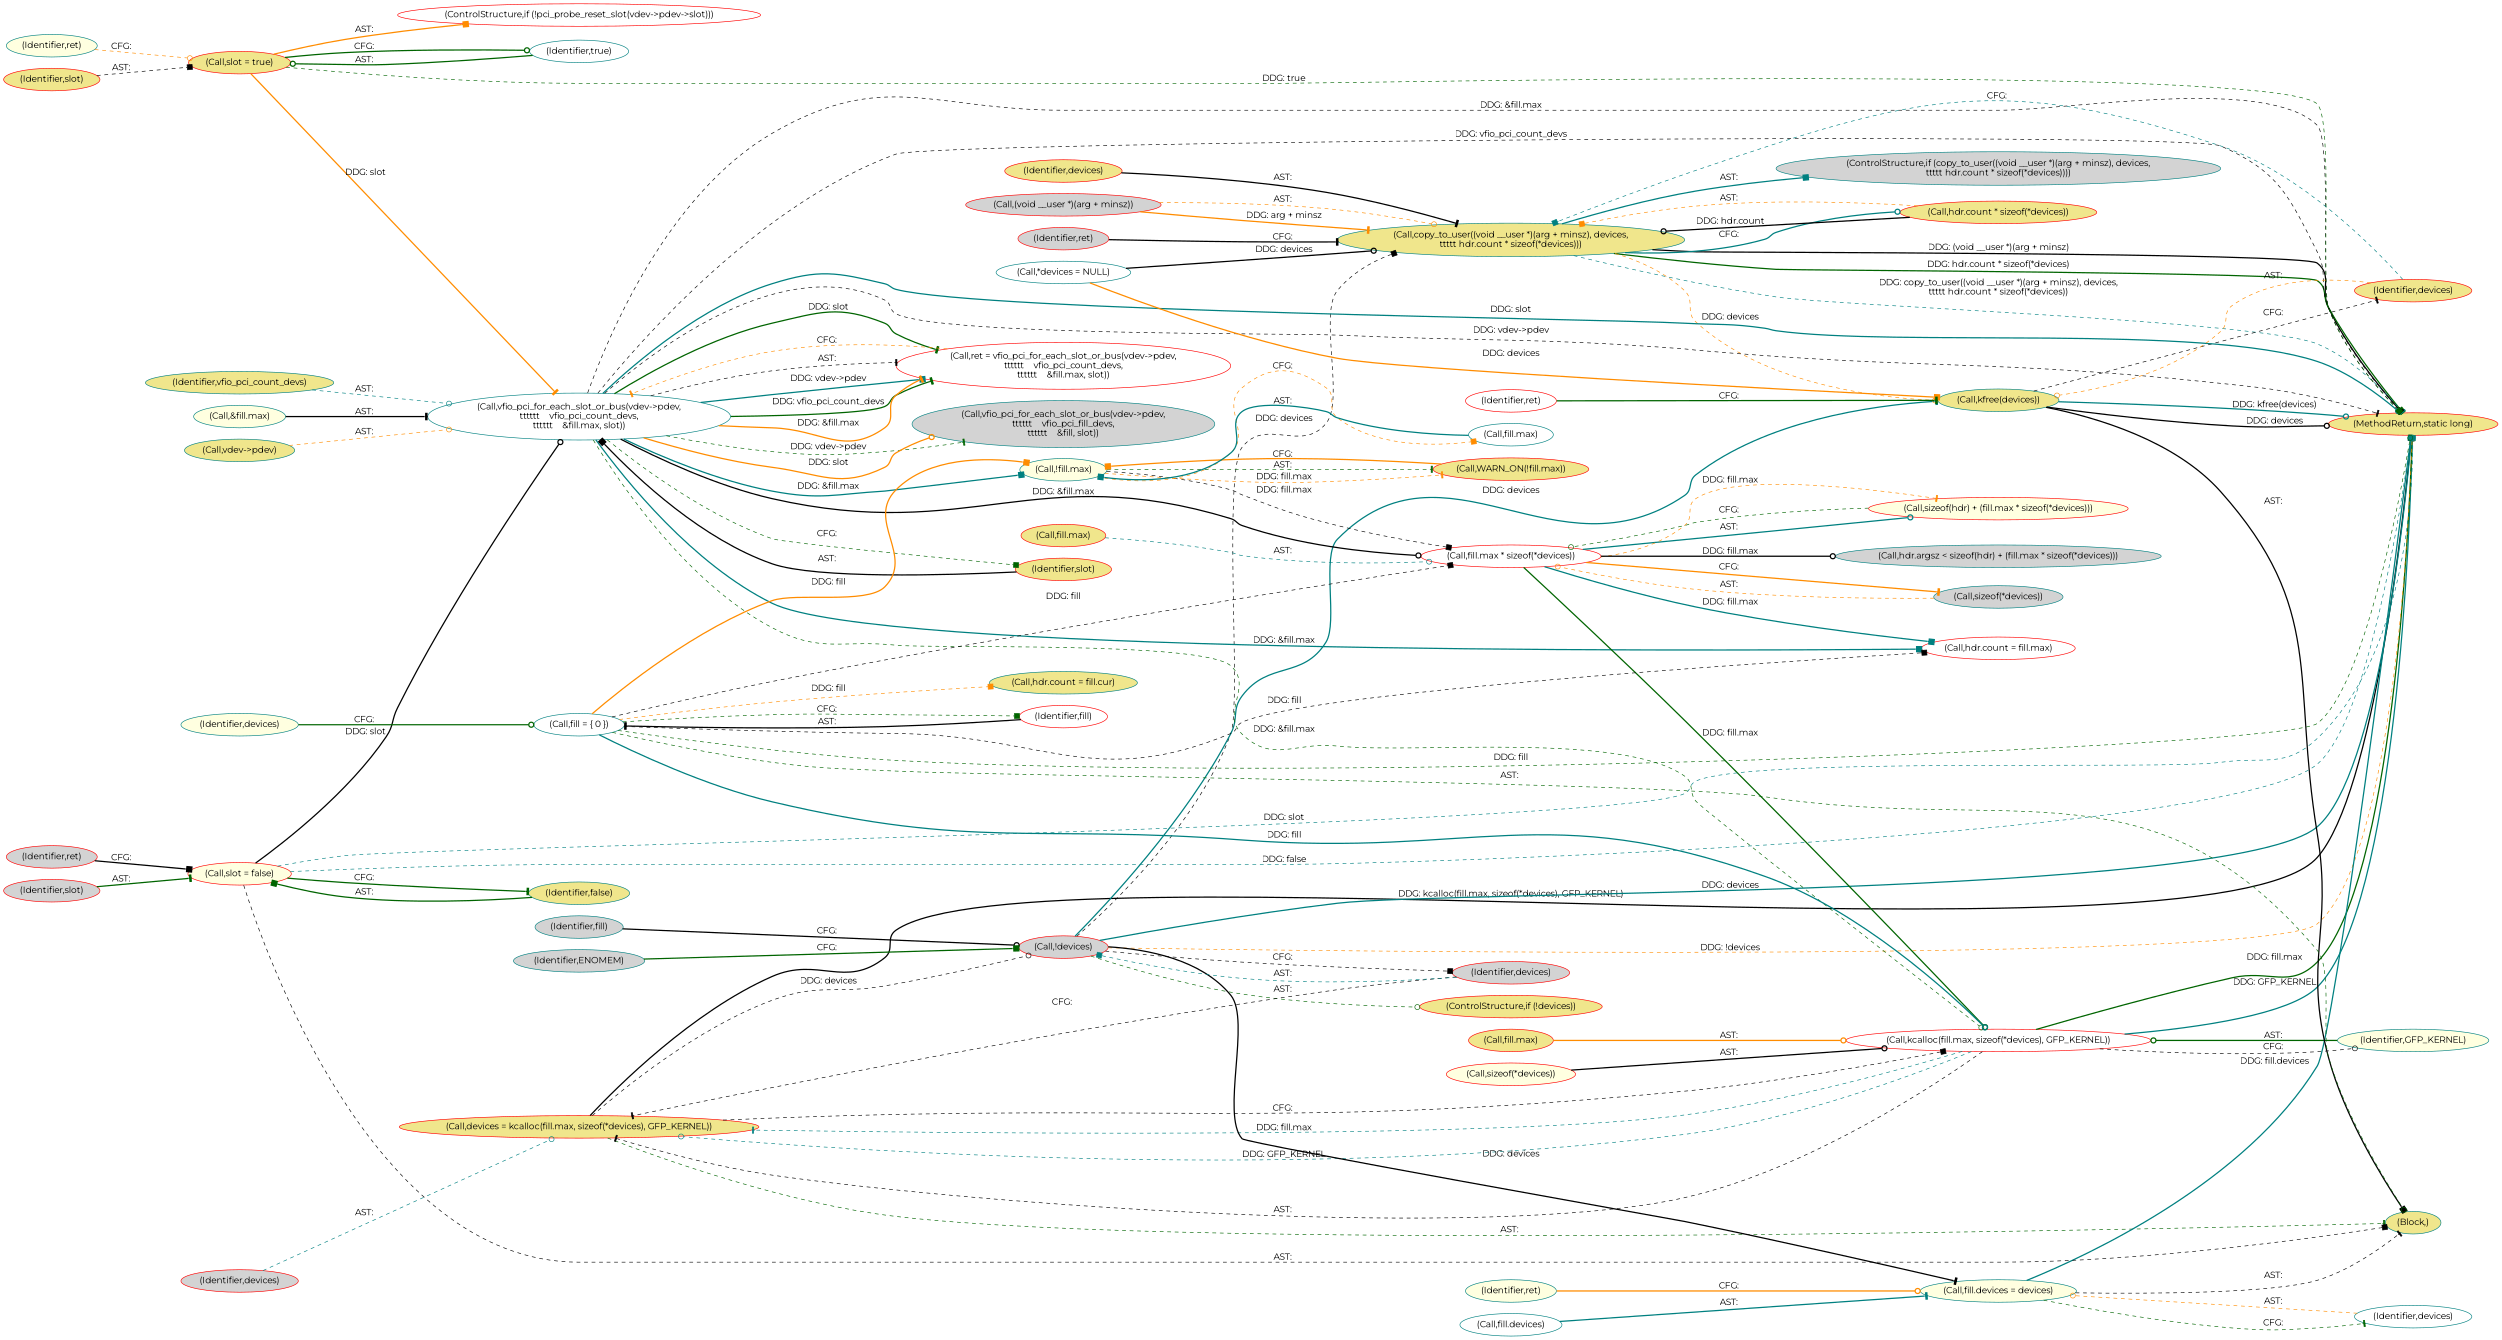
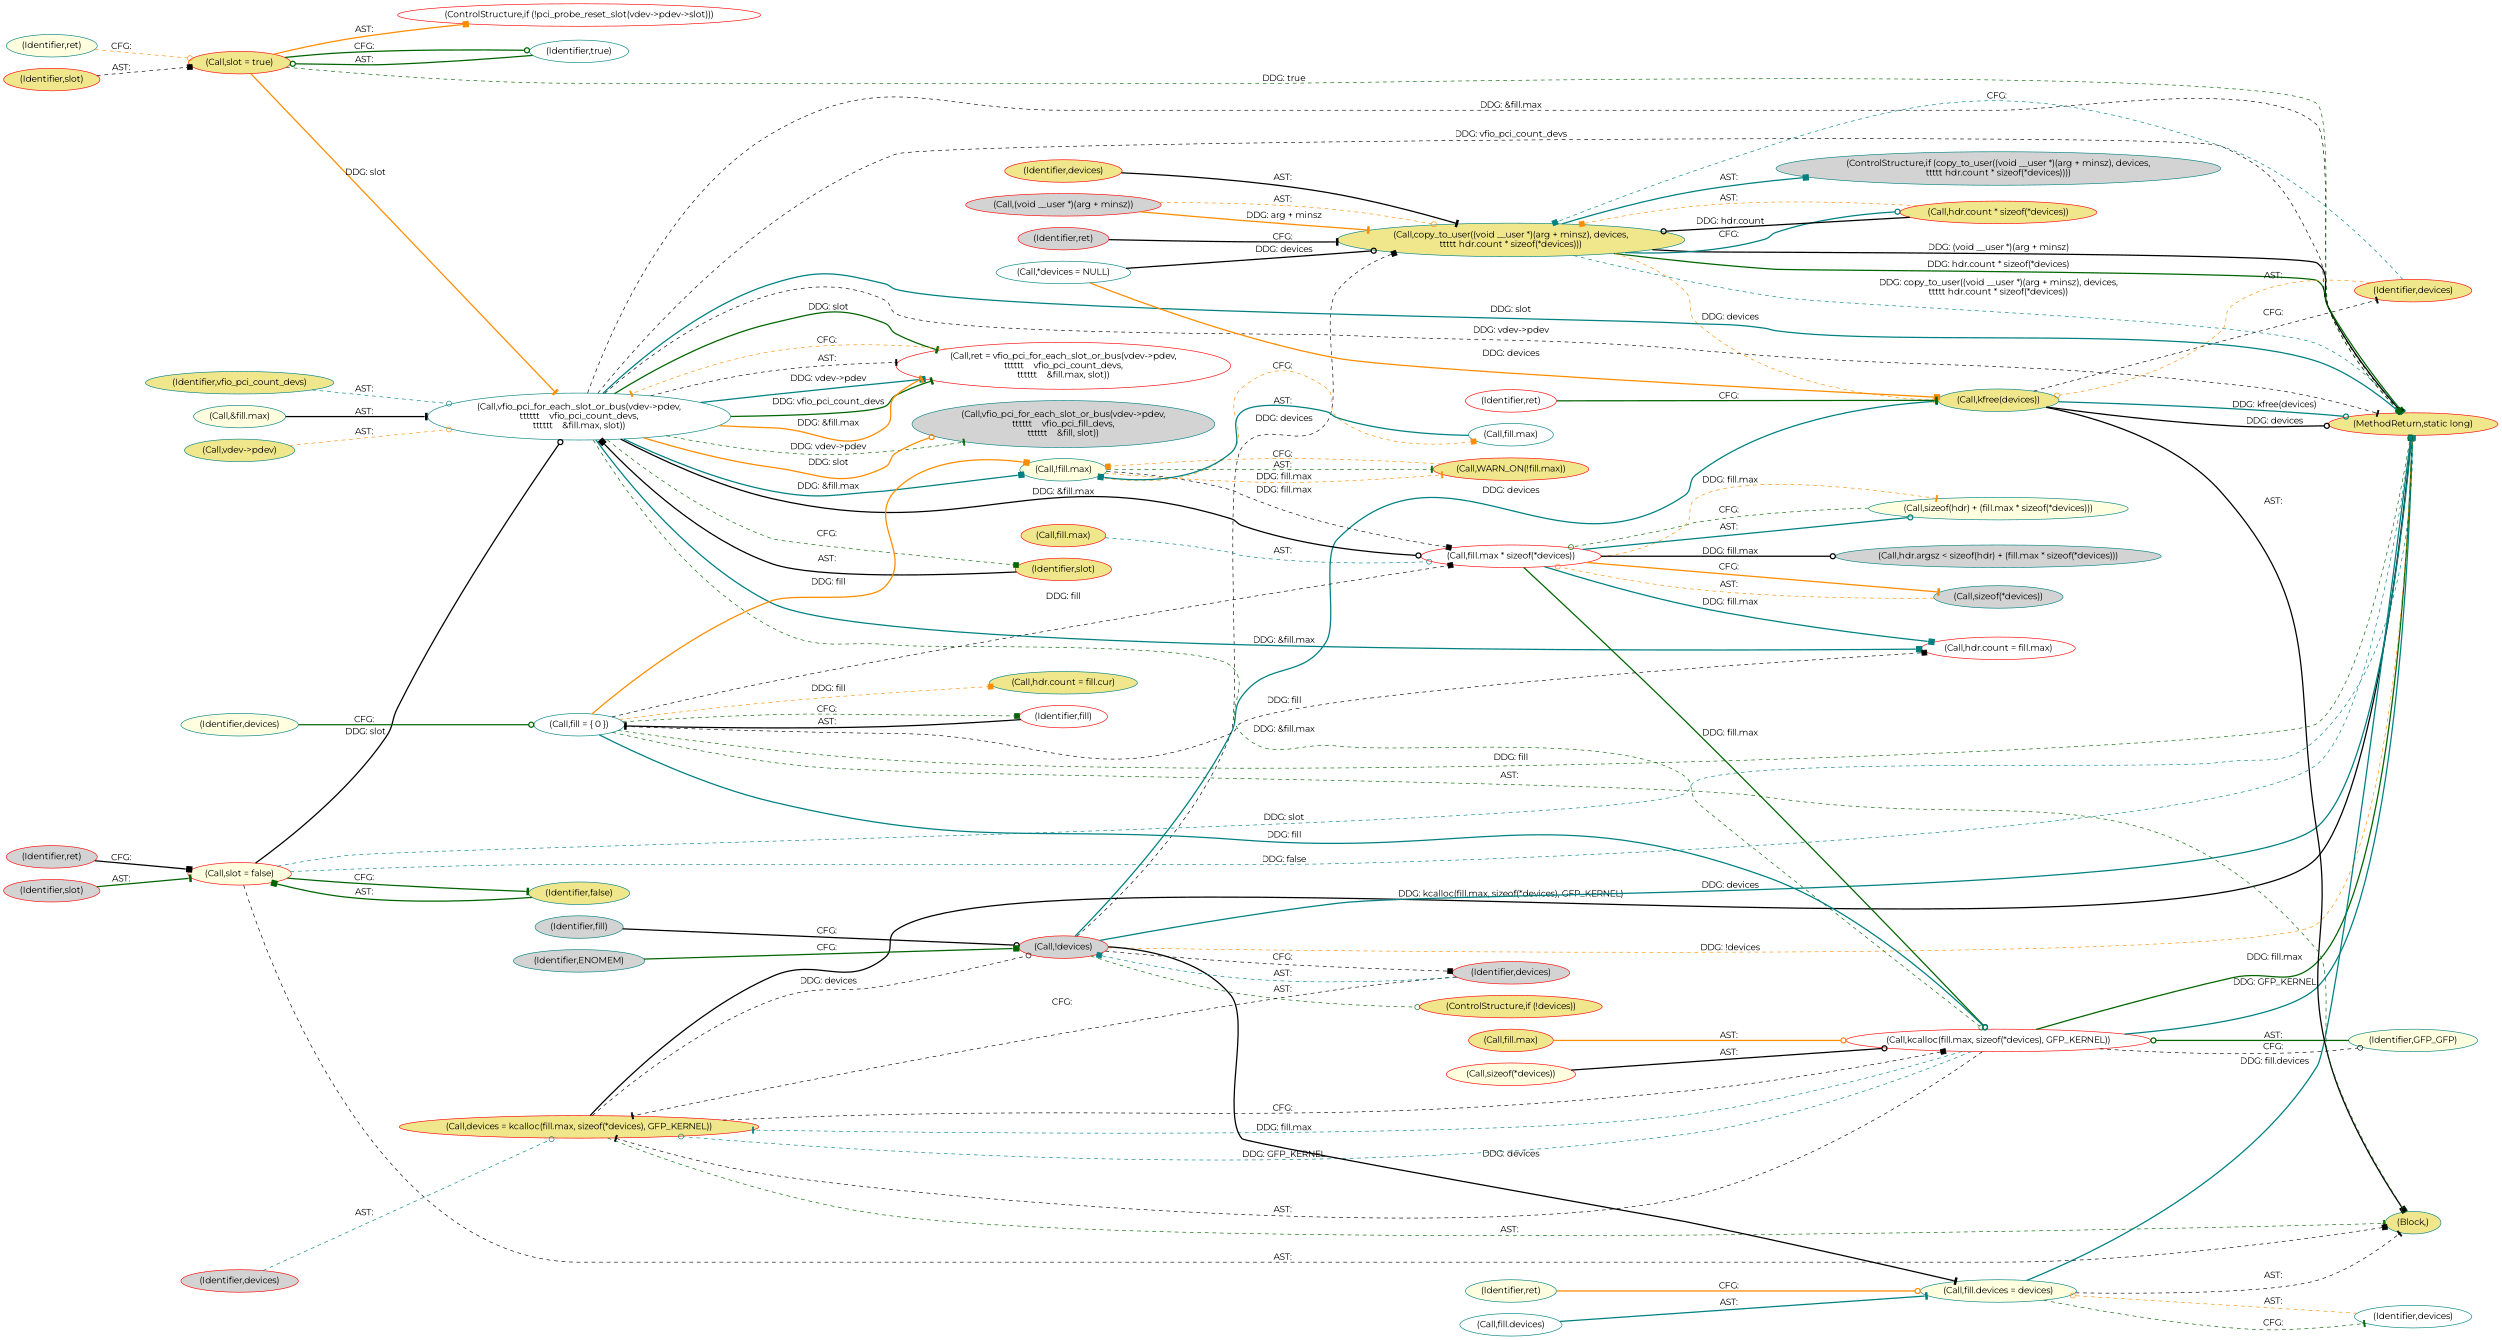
  digraph {
    fontname=Montserrat
    rankdir=LR
    node [color=red fillcolor=khaki fontname=Montserrat style=filled]
    edge [arrowhead=odot color=black fontname=Montserrat style=bold]
    n1 [label="(Call,devices = kcalloc(fill.max, sizeof(*devices), GFP_KERNEL))"]
    n2 [fillcolor=white label="(Call,kcalloc(fill.max, sizeof(*devices), GFP_KERNEL))"]
    n3 [fillcolor=lightgrey label="(Call,!devices)"]
    n4 [color=teal label="(Block,)"]
    n5 [label="(MethodReturn,static long)"]
-   n6 [color=teal fillcolor=lightyellow label="(Identifier,GFP_KERNEL)"]
+   n6 [color=teal fillcolor=lightyellow label="(Identifier,GFP_GFP)"]
    n7 [color=teal fillcolor=lightyellow label="(Call,fill.devices = devices)"]
    n8 [color=teal label="(Call,copy_to_user((void __user *)(arg + minsz), devices,\n\t\t\t\t\t hdr.count * sizeof(*devices)))"]
    n9 [color=teal label="(Call,kfree(devices))"]
    n10 [fillcolor=lightgrey label="(Identifier,devices)"]
    n11 [label="(ControlStructure,if (!devices))"]
    n12 [color=teal fillcolor=white label="(Call,vfio_pci_for_each_slot_or_bus(vdev->pdev,\n\t\t\t\t\t\t    vfio_pci_count_devs,\n\t\t\t\t\t\t    &fill.max, slot))"]
    n13 [fillcolor=white label="(Call,fill.max * sizeof(*devices))"]
    n14 [color=teal fillcolor=lightyellow label="(Call,!fill.max)"]
    n15 [color=teal fillcolor=lightgrey label="(Call,vfio_pci_for_each_slot_or_bus(vdev->pdev,\n\t\t\t\t\t\t    vfio_pci_fill_devs,\n\t\t\t\t\t\t    &fill, slot))"]
    n16 [label="(Identifier,slot)"]
    n17 [fillcolor=white label="(Call,ret = vfio_pci_for_each_slot_or_bus(vdev->pdev,\n\t\t\t\t\t\t    vfio_pci_count_devs,\n\t\t\t\t\t\t    &fill.max, slot))"]
    n18 [fillcolor=white label="(Call,hdr.count = fill.max)"]
    n19 [color=teal fillcolor=lightgrey label="(Call,sizeof(*devices))"]
-   n20 [fillcolor=lightyellow label="(Call,sizeof(hdr) + (fill.max * sizeof(*devices)))"]
+   n20 [color=teal fillcolor=lightyellow label="(Call,sizeof(hdr) + (fill.max * sizeof(*devices)))"]
    n21 [color=teal fillcolor=lightgrey label="(Call,hdr.argsz < sizeof(hdr) + (fill.max * sizeof(*devices)))"]
    n22 [label="(Call,WARN_ON(!fill.max))"]
    n23 [color=teal fillcolor=white label="(Call,fill.max)"]
    n24 [label="(Call,slot = true)"]
    n25 [fillcolor=white label="(ControlStructure,if (!pci_probe_reset_slot(vdev->pdev->slot)))"]
    n26 [color=teal fillcolor=white label="(Identifier,true)"]
    n27 [fillcolor=lightyellow label="(Call,slot = false)"]
    n28 [color=teal label="(Identifier,false)"]
    n29 [color=teal fillcolor=white label="(Call,fill = { 0 })"]
    n30 [color=teal label="(Call,hdr.count = fill.cur)"]
    n31 [fillcolor=white label="(Identifier,fill)"]
    n32 [color=teal fillcolor=white label="(Identifier,devices)"]
    n33 [color=teal fillcolor=lightgrey label="(ControlStructure,if (copy_to_user((void __user *)(arg + minsz), devices,\n\t\t\t\t\t hdr.count * sizeof(*devices))))"]
    n34 [label="(Call,hdr.count * sizeof(*devices))"]
    n35 [label="(Identifier,devices)"]
    n36 [fillcolor=lightgrey label="(Identifier,devices)"]
    n37 [color=teal fillcolor=lightyellow label="(Identifier,ret)"]
    n38 [color=teal fillcolor=white label="(Call,*devices = NULL)"]
    n39 [label="(Identifier,devices)"]
    n40 [color=teal label="(Identifier,vfio_pci_count_devs)"]
    n41 [color=teal fillcolor=lightyellow label="(Identifier,ret)"]
    n42 [label="(Call,fill.max)"]
    n43 [fillcolor=lightgrey label="(Identifier,ret)"]
    n44 [fillcolor=lightgrey label="(Identifier,slot)"]
    n45 [color=teal fillcolor=lightgrey label="(Identifier,fill)"]
    n46 [color=teal fillcolor=lightyellow label="(Call,&fill.max)"]
    n47 [color=teal fillcolor=white label="(Call,fill.devices)"]
    n48 [fillcolor=white label="(Identifier,ret)"]
    n49 [color=teal label="(Call,vdev->pdev)"]
    n50 [color=teal fillcolor=lightyellow label="(Identifier,devices)"]
    n51 [fillcolor=lightgrey label="(Call,(void __user *)(arg + minsz))"]
    n52 [color=teal fillcolor=lightgrey label="(Identifier,ENOMEM)"]
    n53 [fillcolor=lightgrey label="(Identifier,ret)"]
    n54 [label="(Identifier,slot)"]
    n55 [fillcolor=lightyellow label="(Call,sizeof(*devices))"]
    n56 [label="(Call,fill.max)"]
    n1 -> n2 [arrowhead=box label="CFG: " style=dashed]
    n1 -> n3 [label="DDG: devices" style=dashed]
    n1 -> n4 [arrowhead=tee color=darkgreen label="AST: " style=dashed]
    n1 -> n5 [arrowhead=box label="DDG: kcalloc(fill.max, sizeof(*devices), GFP_KERNEL)"]
    n2 -> n1 [arrowhead=tee label="AST: " style=dashed]
    n2 -> n1 [arrowhead=tee color=teal label="DDG: fill.max" style=dashed]
    n2 -> n1 [color=teal label="DDG: GFP_KERNEL" style=dashed]
    n2 -> n5 [color=teal label="DDG: GFP_KERNEL"]
    n2 -> n5 [arrowhead=box color=darkgreen label="DDG: fill.max"]
    n2 -> n6 [label="CFG: " style=dashed]
    n3 -> n5 [color=teal label="DDG: devices"]
    n3 -> n5 [arrowhead=box color=darkorange label="DDG: !devices" style=dashed]
    n3 -> n7 [arrowhead=tee label="DDG: devices"]
    n3 -> n8 [arrowhead=box label="DDG: devices" style=dashed]
    n3 -> n9 [arrowhead=tee color=teal label="DDG: devices"]
    n3 -> n10 [arrowhead=box label="CFG: " style=dashed]
    n3 -> n11 [color=darkgreen label="AST: " style=dashed]
    n6 -> n2 [color=darkgreen label="AST: "]
    n7 -> n4 [arrowhead=tee label="AST: " style=dashed]
    n7 -> n5 [color=teal label="DDG: fill.devices"]
    n7 -> n32 [arrowhead=tee color=darkgreen label="CFG: " style=dashed]
    n8 -> n5 [label="DDG: (void __user *)(arg + minsz)"]
    n8 -> n5 [arrowhead=box color=darkgreen label="DDG: hdr.count * sizeof(*devices)"]
    n8 -> n5 [arrowhead=tee color=teal label="DDG: copy_to_user((void __user *)(arg + minsz), devices,\n\t\t\t\t\t hdr.count * sizeof(*devices))" style=dashed]
    n8 -> n9 [color=darkorange label="DDG: devices" style=dashed]
    n8 -> n33 [arrowhead=box color=teal label="AST: "]
    n8 -> n34 [color=teal label="CFG: "]
    n9 -> n4 [arrowhead=box label="AST: "]
    n9 -> n5 [color=teal label="DDG: kfree(devices)"]
    n9 -> n5 [label="DDG: devices"]
    n9 -> n35 [arrowhead=tee label="CFG: " style=dashed]
    n10 -> n1 [arrowhead=tee label="CFG: " style=dashed]
    n10 -> n3 [arrowhead=box color=teal label="AST: " style=dashed]
    n12 -> n2 [color=darkgreen label="DDG: &fill.max" style=dashed]
    n12 -> n5 [arrowhead=box label="DDG: &fill.max" style=dashed]
    n12 -> n5 [arrowhead=tee label="DDG: vfio_pci_count_devs" style=dashed]
    n12 -> n5 [color=teal label="DDG: slot"]
    n12 -> n5 [arrowhead=tee label="DDG: vdev->pdev" style=dashed]
    n12 -> n13 [label="DDG: &fill.max"]
    n12 -> n14 [arrowhead=box color=teal label="DDG: &fill.max"]
    n12 -> n15 [arrowhead=tee color=darkgreen label="DDG: vdev->pdev" style=dashed]
    n12 -> n15 [color=darkorange label="DDG: slot"]
    n12 -> n16 [arrowhead=box color=darkgreen label="CFG: " style=dashed]
    n12 -> n17 [arrowhead=tee label="AST: " style=dashed]
    n12 -> n17 [arrowhead=box color=teal label="DDG: vdev->pdev"]
    n12 -> n17 [arrowhead=tee color=darkgreen label="DDG: vfio_pci_count_devs"]
    n12 -> n17 [arrowhead=tee color=darkorange label="DDG: &fill.max"]
    n12 -> n17 [arrowhead=tee color=darkgreen label="DDG: slot"]
    n12 -> n18 [arrowhead=box color=teal label="DDG: &fill.max"]
    n13 -> n2 [color=darkgreen label="DDG: fill.max"]
    n13 -> n18 [arrowhead=box color=teal label="DDG: fill.max"]
    n13 -> n19 [arrowhead=tee color=darkorange label="CFG: "]
    n13 -> n20 [color=teal label="AST: "]
    n13 -> n20 [arrowhead=tee color=darkorange label="DDG: fill.max" style=dashed]
    n13 -> n21 [label="DDG: fill.max"]
    n14 -> n13 [arrowhead=box label="DDG: fill.max" style=dashed]
    n14 -> n22 [arrowhead=tee color=darkgreen label="AST: " style=dashed]
    n14 -> n22 [arrowhead=tee color=darkorange label="DDG: fill.max" style=dashed]
    n14 -> n23 [arrowhead=box color=darkorange label="CFG: " style=dashed]
    n16 -> n12 [arrowhead=box label="AST: "]
    n17 -> n12 [arrowhead=tee color=darkorange label="CFG: " style=dashed]
    n19 -> n13 [color=darkorange label="AST: " style=dashed]
    n20 -> n13 [color=darkgreen label="CFG: " style=dashed]
-   n22 -> n14 [arrowhead=box color=darkorange label="CFG: "]
+   n22 -> n14 [arrowhead=box color=darkorange label="CFG: " style=dashed]
    n23 -> n14 [arrowhead=box color=teal label="AST: "]
    n24 -> n5 [arrowhead=box color=darkgreen label="DDG: true" style=dashed]
    n24 -> n12 [arrowhead=tee color=darkorange label="DDG: slot"]
    n24 -> n25 [arrowhead=box color=darkorange label="AST: "]
    n24 -> n26 [color=darkgreen label="CFG: "]
    n26 -> n24 [color=darkgreen label="AST: "]
    n27 -> n4 [arrowhead=box label="AST: " style=dashed]
    n27 -> n5 [arrowhead=box color=teal label="DDG: slot" style=dashed]
    n27 -> n5 [arrowhead=box color=teal label="DDG: false" style=dashed]
    n27 -> n12 [label="DDG: slot"]
    n27 -> n28 [arrowhead=tee color=darkgreen label="CFG: "]
    n28 -> n27 [arrowhead=box color=darkgreen label="AST: "]
    n29 -> n2 [color=teal label="DDG: fill"]
    n29 -> n4 [color=darkgreen label="AST: " style=dashed]
    n29 -> n5 [color=darkgreen label="DDG: fill" style=dashed]
    n29 -> n13 [arrowhead=box label="DDG: fill" style=dashed]
    n29 -> n14 [arrowhead=box color=darkorange label="DDG: fill"]
    n29 -> n18 [arrowhead=box label="DDG: fill" style=dashed]
    n29 -> n30 [arrowhead=box color=darkorange label="DDG: fill" style=dashed]
    n29 -> n31 [arrowhead=box color=darkgreen label="CFG: " style=dashed]
    n31 -> n29 [arrowhead=tee label="AST: "]
    n32 -> n7 [color=darkorange label="AST: " style=dashed]
    n34 -> n8 [arrowhead=box color=darkorange label="AST: " style=dashed]
    n34 -> n8 [label="DDG: hdr.count"]
    n35 -> n8 [arrowhead=box color=teal label="CFG: " style=dashed]
    n35 -> n9 [color=darkorange label="AST: " style=dashed]
    n36 -> n1 [color=teal label="AST: " style=dashed]
    n37 -> n24 [color=darkorange label="CFG: " style=dashed]
    n38 -> n8 [label="DDG: devices"]
    n38 -> n9 [arrowhead=box color=darkorange label="DDG: devices"]
    n39 -> n8 [arrowhead=tee label="AST: "]
    n40 -> n12 [color=teal label="AST: " style=dashed]
    n41 -> n7 [color=darkorange label="CFG: "]
    n42 -> n2 [color=darkorange label="AST: "]
    n43 -> n27 [arrowhead=box label="CFG: "]
    n44 -> n27 [arrowhead=tee color=darkgreen label="AST: "]
    n45 -> n3 [label="CFG: "]
    n46 -> n12 [arrowhead=tee label="AST: "]
    n47 -> n7 [arrowhead=tee color=teal label="AST: "]
    n48 -> n9 [arrowhead=tee color=darkgreen label="CFG: "]
    n49 -> n12 [color=darkorange label="AST: " style=dashed]
    n50 -> n29 [color=darkgreen label="CFG: "]
    n51 -> n8 [color=darkorange label="AST: " style=dashed]
    n51 -> n8 [arrowhead=tee color=darkorange label="DDG: arg + minsz"]
    n52 -> n3 [arrowhead=box color=darkgreen label="CFG: "]
    n53 -> n8 [arrowhead=tee label="CFG: "]
    n54 -> n24 [arrowhead=box label="AST: " style=dashed]
    n55 -> n2 [label="AST: "]
    n56 -> n13 [color=teal label="AST: " style=dashed]
  }
